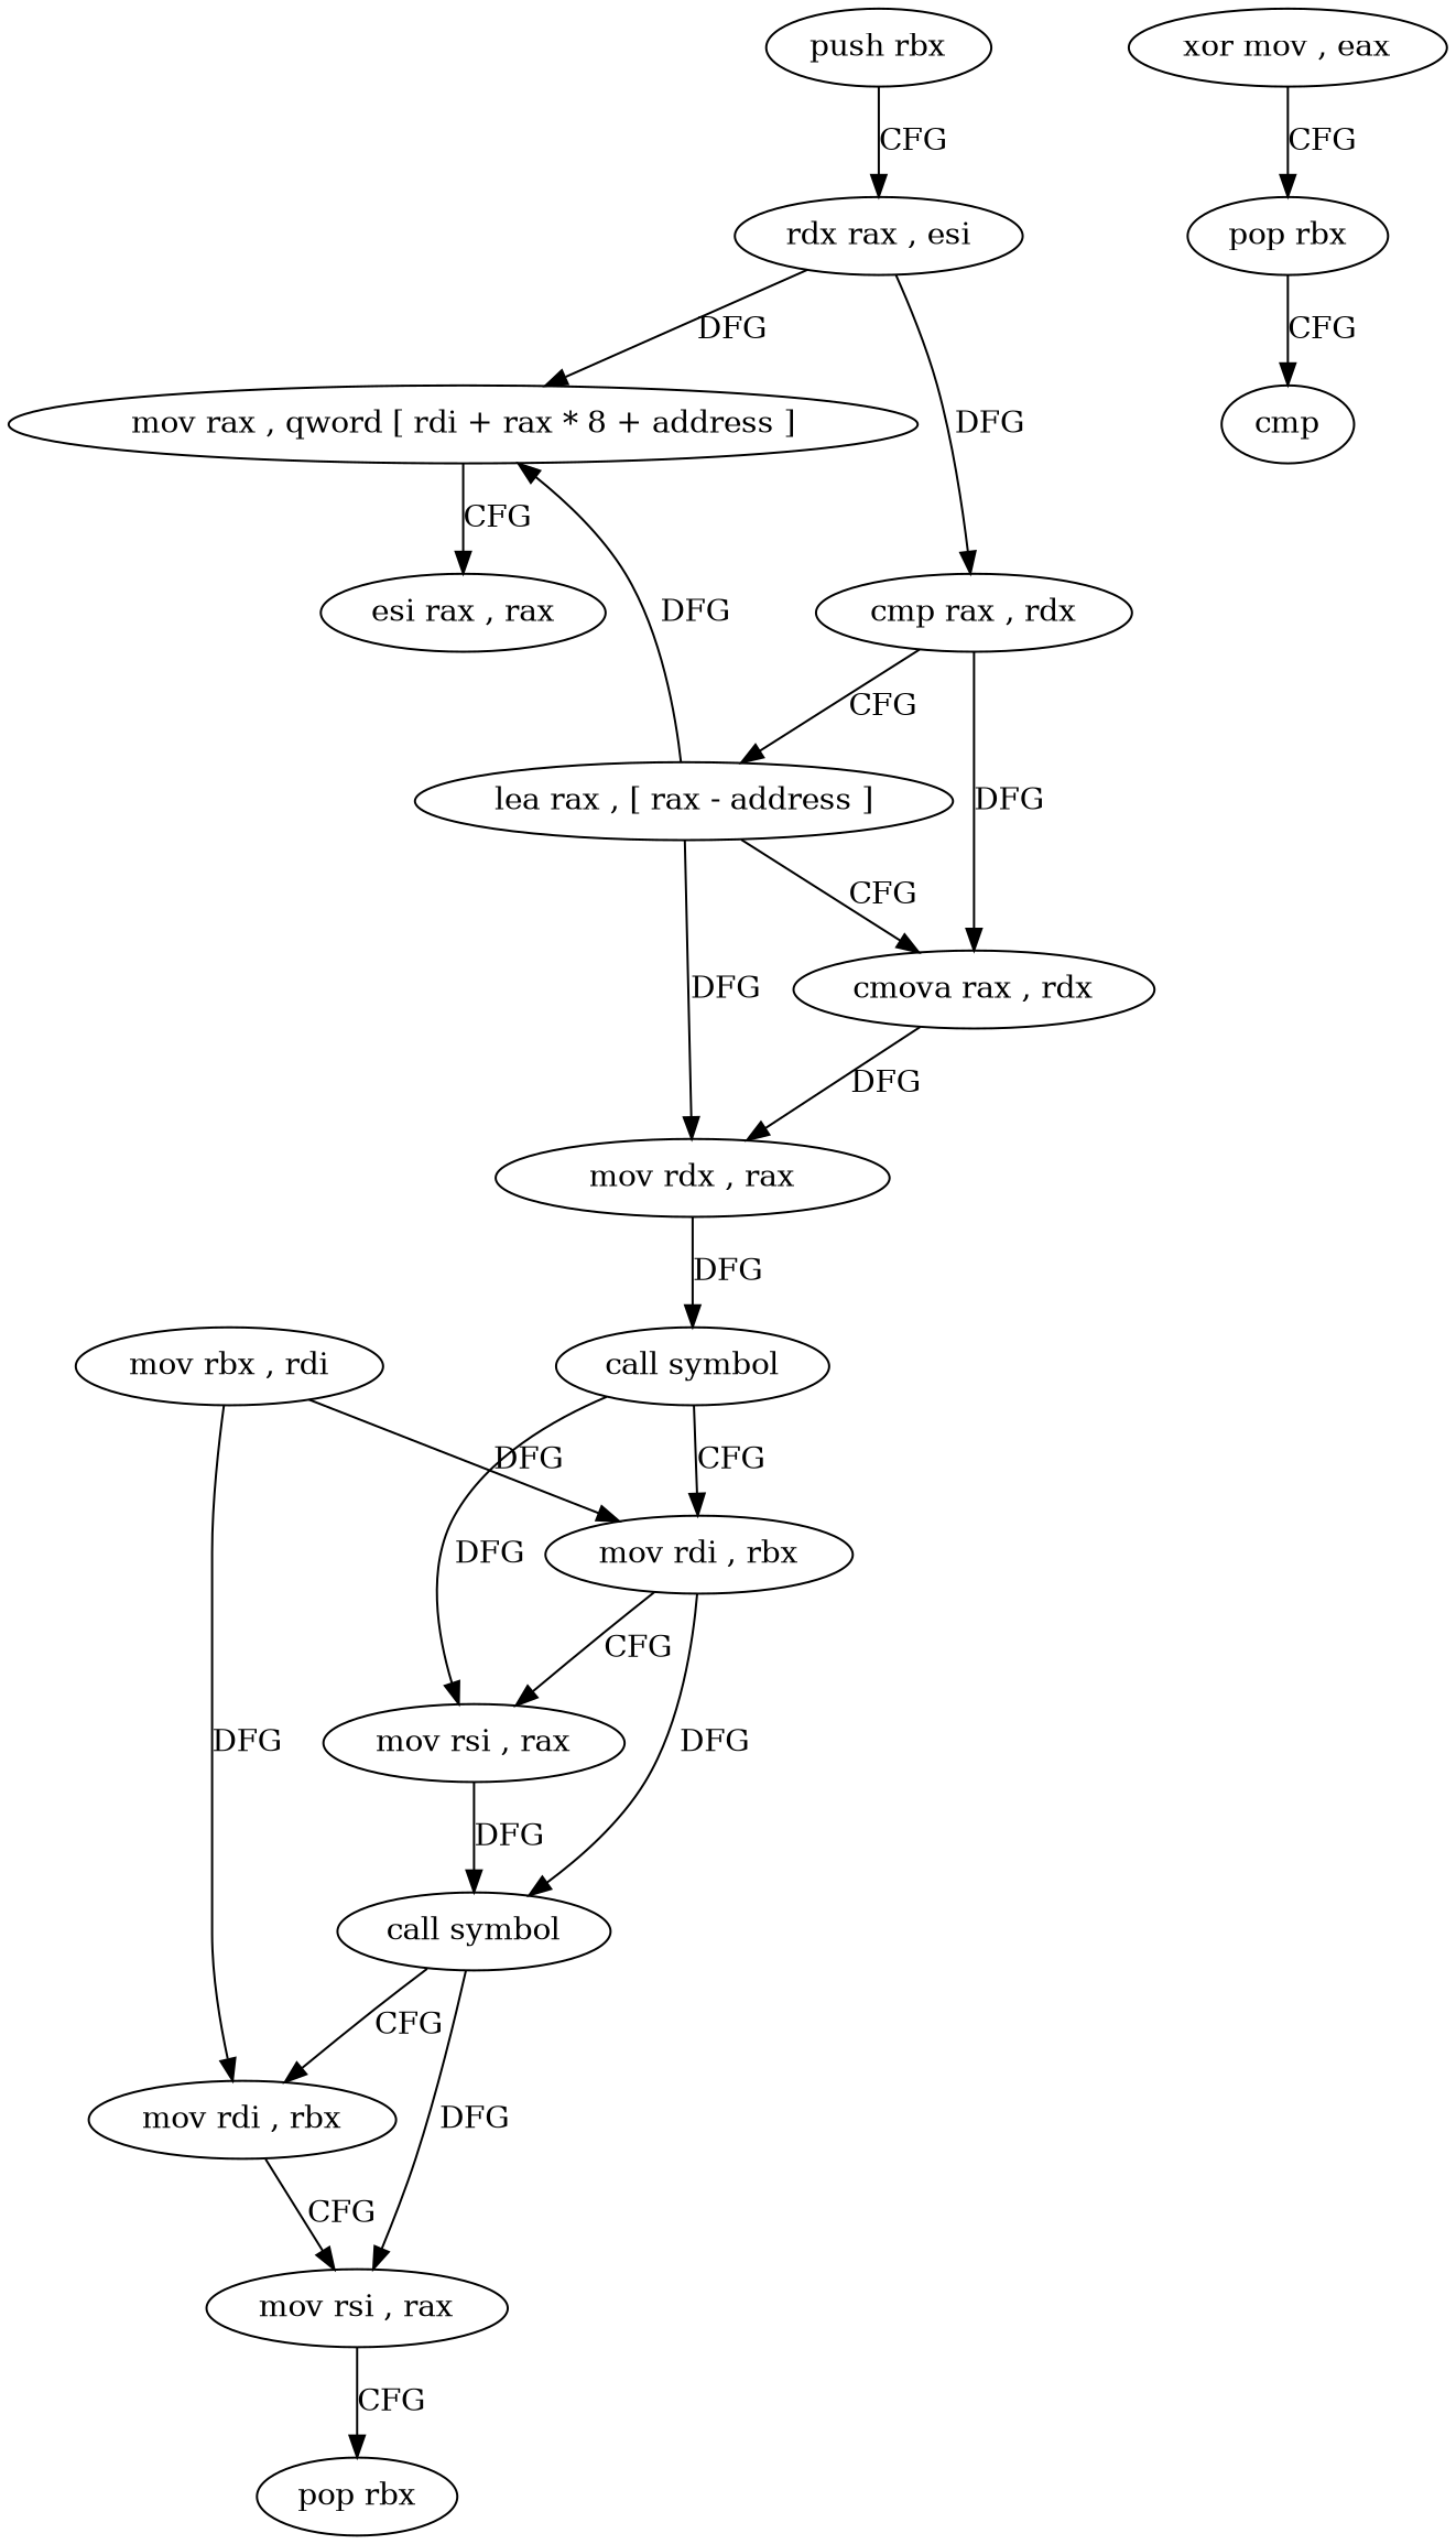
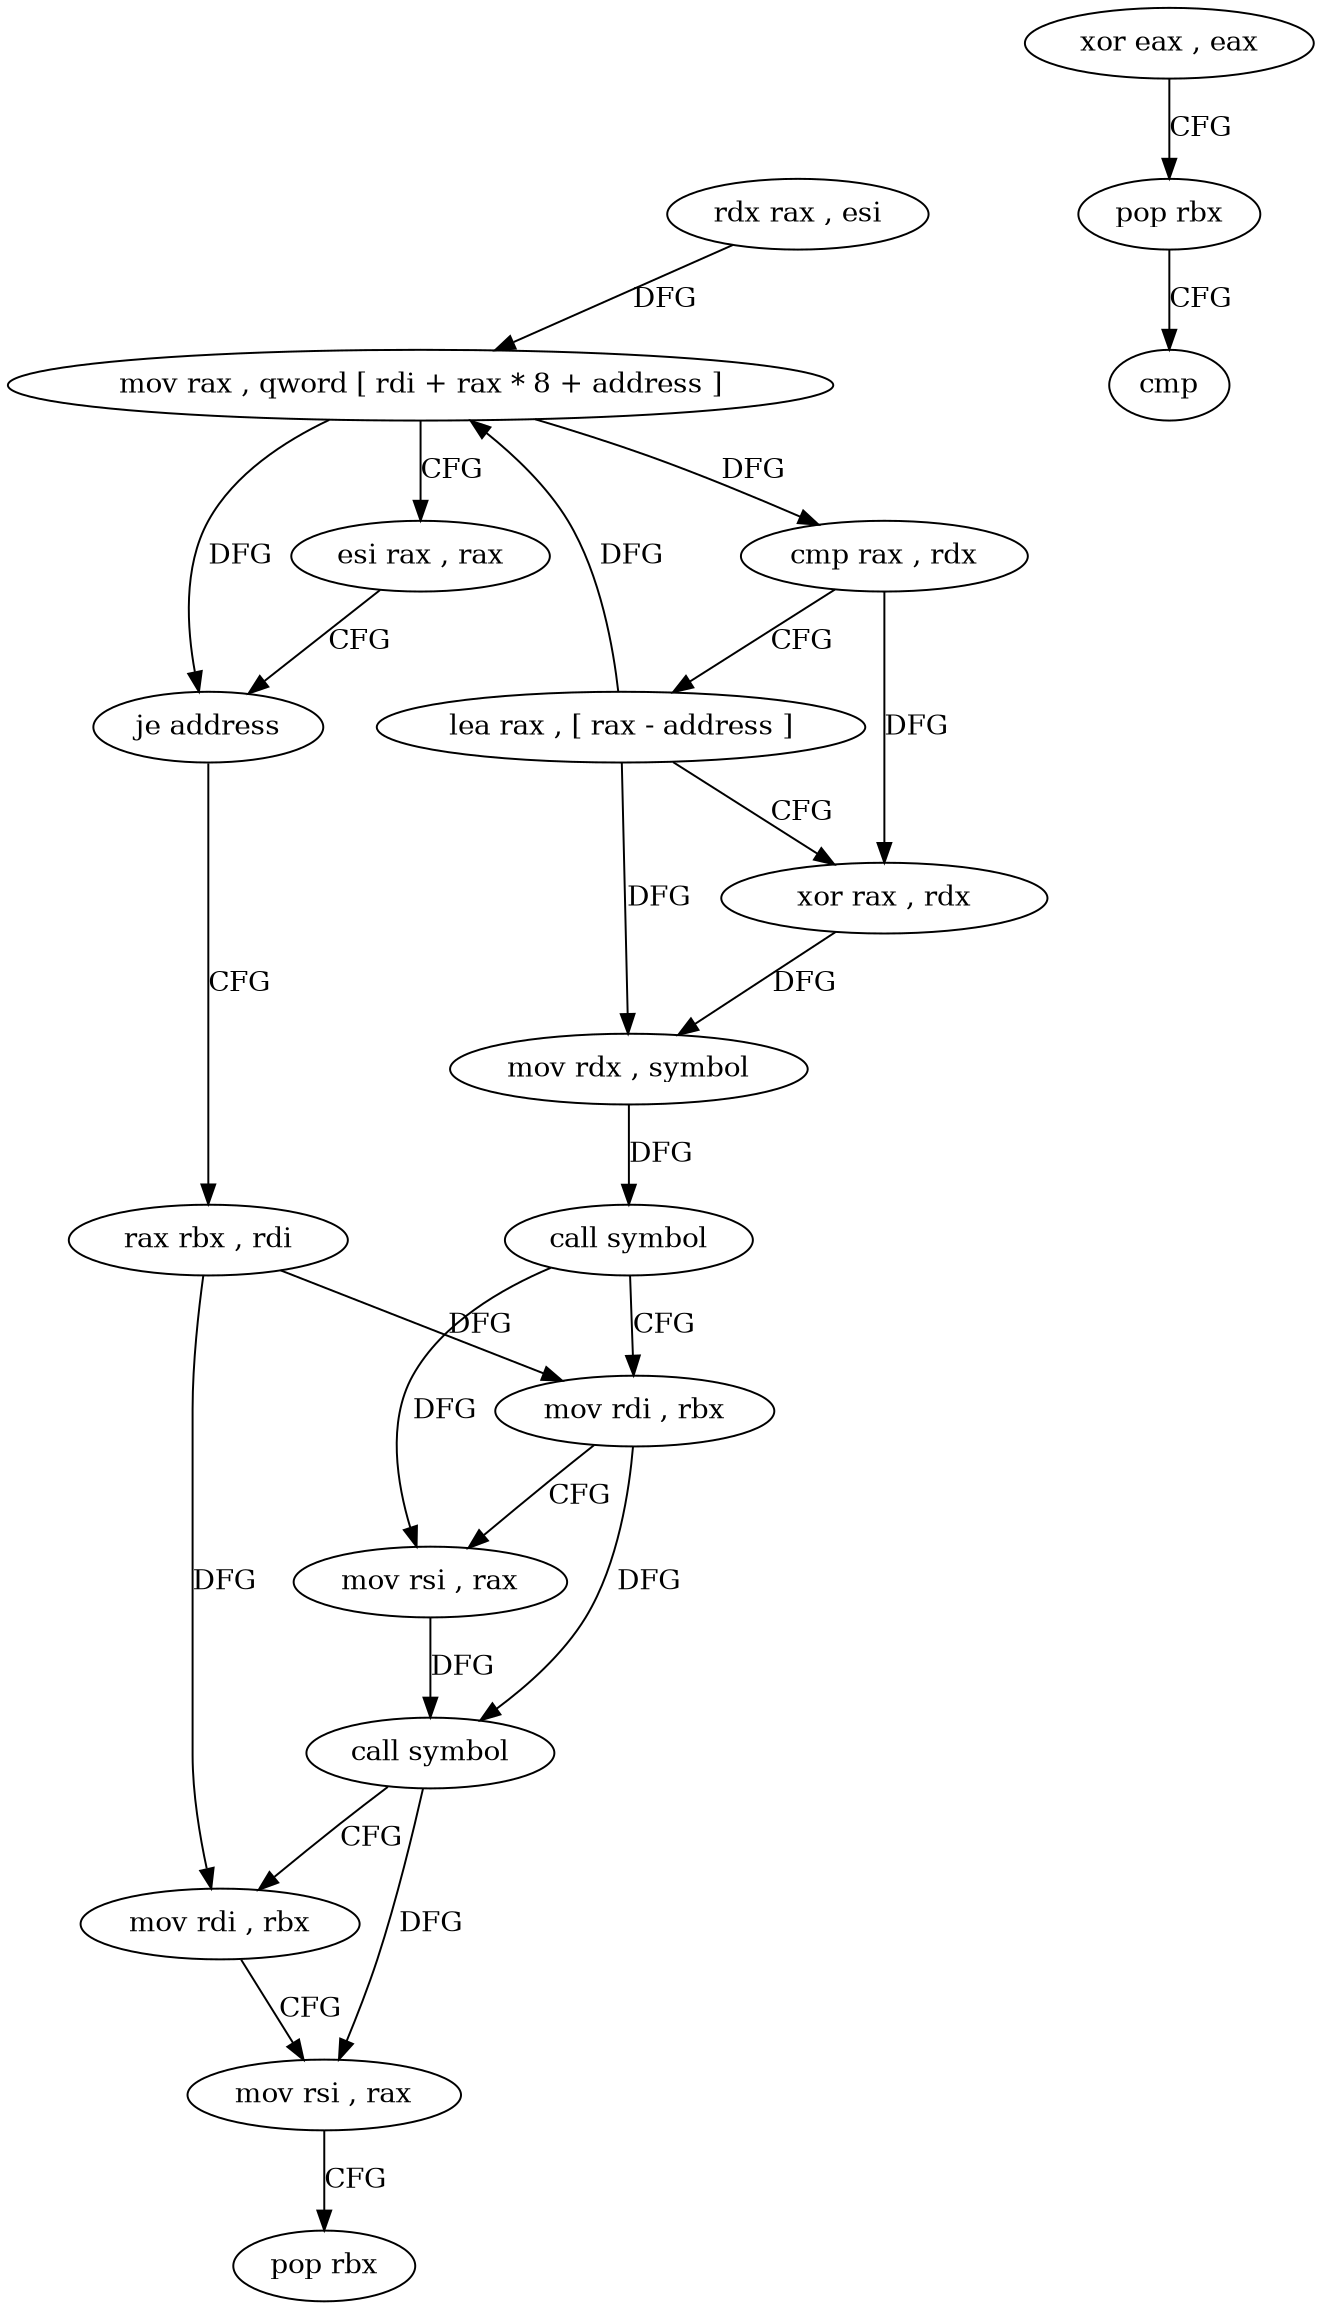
  digraph {
-   n1 [label="push rbx"]
    n2 [label="rdx rax , esi"]
    n3 [label="mov rax , qword [ rdi + rax * 8 + address ]"]
    n4 [label="esi rax , rax"]
+   n5 [label="je address"]
    n6 [label="cmp rax , rdx"]
-   n7 [label="mov rbx , rdi"]
+   n7 [label="rax rbx , rdi"]
    n8 [label="lea rax , [ rax - address ]"]
-   n9 [label="cmova rax , rdx"]
-   n10 [label="mov rdx , rax"]
-   n11 [label="xor mov , eax"]
+   n9 [label="xor rax , rdx"]
+   n10 [label="mov rdx , symbol"]
+   n11 [label="xor eax , eax"]
    n12 [label="pop rbx"]
    n13 [label="mov rdi , rbx"]
    n14 [label="mov rdi , rbx"]
    n15 [label=cmp]
    n16 [label="mov rsi , rax"]
    n17 [label="call symbol"]
    n18 [label="mov rsi , rax"]
    n19 [label="call symbol"]
    n20 [label="pop rbx"]
-   n1 -> n2 [label=CFG]
    n2 -> n3 [label=DFG]
    n3 -> n4 [label=CFG]
-   n2 -> n6 [label=DFG]
+   n3 -> n5 [label=DFG]
+   n3 -> n6 [label=DFG]
+   n4 -> n5 [label=CFG]
+   n5 -> n7 [label=CFG]
    n6 -> n8 [label=CFG]
    n6 -> n9 [label=DFG]
    n7 -> n13 [label=DFG]
    n7 -> n14 [label=DFG]
    n8 -> n3 [label=DFG]
    n8 -> n9 [label=CFG]
    n8 -> n10 [label=DFG]
    n9 -> n10 [label=DFG]
    n10 -> n19 [label=DFG]
    n11 -> n12 [label=CFG]
    n12 -> n15 [label=CFG]
    n13 -> n16 [label=CFG]
    n13 -> n17 [label=DFG]
    n14 -> n18 [label=CFG]
    n16 -> n17 [label=DFG]
    n17 -> n14 [label=CFG]
    n17 -> n18 [label=DFG]
    n18 -> n20 [label=CFG]
    n19 -> n13 [label=CFG]
    n19 -> n16 [label=DFG]
  }
